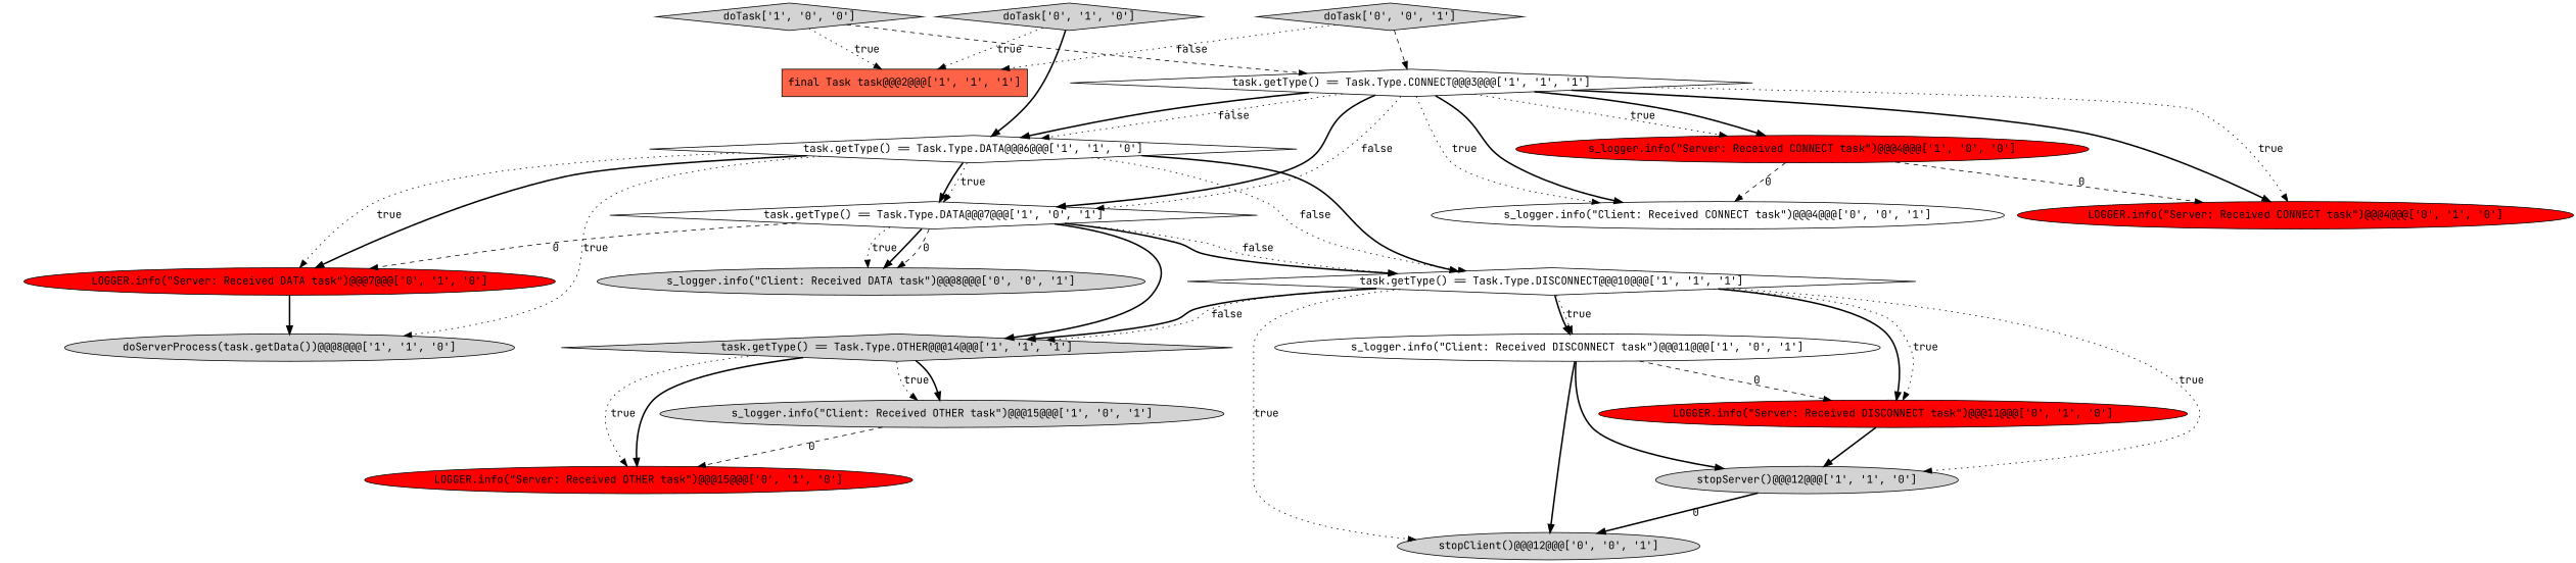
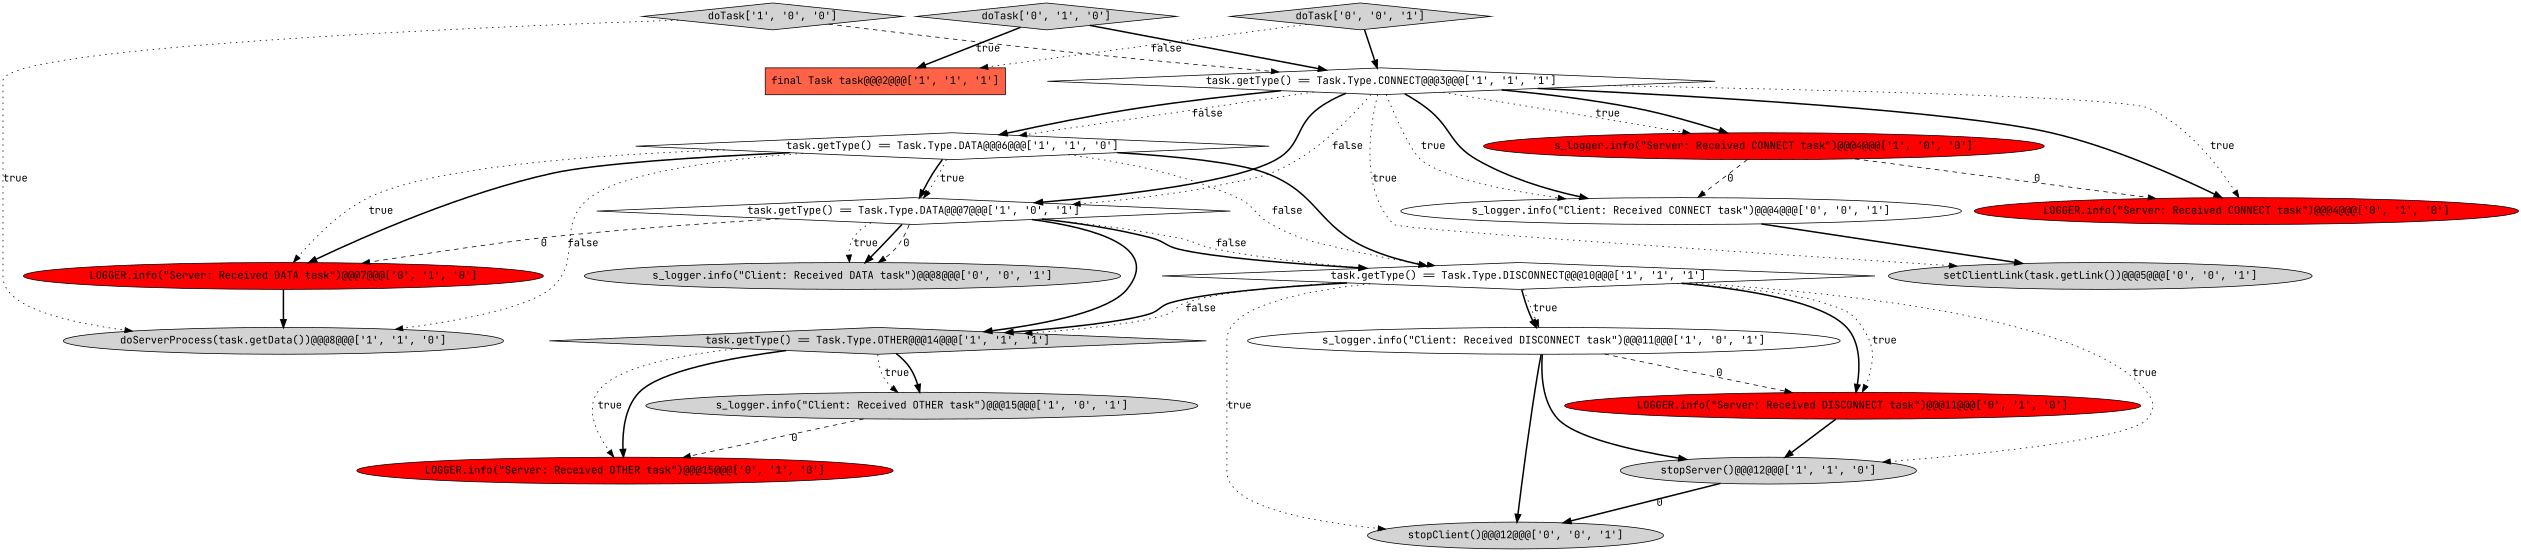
  digraph {
    fontname="JetBrains Mono"
    node [fillcolor=lightgray fontname="JetBrains Mono" shape=ellipse style=filled]
    edge [fontname="JetBrains Mono" style=bold]
    n1 [fillcolor=white label="task.getType() == Task.Type.DISCONNECT@@@10@@@['1', '1', '1']" shape=diamond]
    n2 [label="stopServer()@@@12@@@['1', '1', '0']"]
    n3 [label="task.getType() == Task.Type.OTHER@@@14@@@['1', '1', '1']" shape=diamond]
    n4 [fillcolor=white label="s_logger.info(\"Client: Received DISCONNECT task\")@@@11@@@['1', '0', '1']"]
    n5 [fillcolor=red label="LOGGER.info(\"Server: Received DISCONNECT task\")@@@11@@@['0', '1', '0']"]
    n6 [label="stopClient()@@@12@@@['0', '0', '1']"]
    n7 [label="s_logger.info(\"Client: Received OTHER task\")@@@15@@@['1', '0', '1']"]
    n8 [fillcolor=red label="LOGGER.info(\"Server: Received OTHER task\")@@@15@@@['0', '1', '0']"]
+   n9 [label="setClientLink(task.getLink())@@@5@@@['0', '0', '1']"]
    n10 [fillcolor=red label="LOGGER.info(\"Server: Received CONNECT task\")@@@4@@@['0', '1', '0']"]
    n11 [label="doServerProcess(task.getData())@@@8@@@['1', '1', '0']"]
    n12 [label="s_logger.info(\"Client: Received DATA task\")@@@8@@@['0', '0', '1']"]
    n13 [fillcolor=white label="s_logger.info(\"Client: Received CONNECT task\")@@@4@@@['0', '0', '1']"]
    n14 [fillcolor=white label="task.getType() == Task.Type.DATA@@@6@@@['1', '1', '0']" shape=diamond]
    n15 [fillcolor=white label="task.getType() == Task.Type.DATA@@@7@@@['1', '0', '1']" shape=diamond]
    n16 [fillcolor=red label="LOGGER.info(\"Server: Received DATA task\")@@@7@@@['0', '1', '0']"]
    n17 [label="doTask['1', '0', '0']" shape=diamond]
    n18 [fillcolor=tomato label="final Task task@@@2@@@['1', '1', '1']" shape=box]
    n19 [fillcolor=white label="task.getType() == Task.Type.CONNECT@@@3@@@['1', '1', '1']" shape=diamond]
    n20 [fillcolor=red label="s_logger.info(\"Server: Received CONNECT task\")@@@4@@@['1', '0', '0']"]
    n21 [label="doTask['0', '0', '1']" shape=diamond]
    n22 [label="doTask['0', '1', '0']" shape=diamond]
    n1 -> n2 [label=true style=dotted]
    n1 -> n3
    n1 -> n3 [label=false style=dotted]
    n1 -> n4
    n1 -> n4 [label=true style=dotted]
    n1 -> n5
    n1 -> n5 [label=true style=dotted]
    n1 -> n6 [label=true style=dotted]
    n2 -> n6 [label=0]
    n3 -> n7 [label=true style=dotted]
    n3 -> n7
    n3 -> n8
    n3 -> n8 [label=true style=dotted]
    n4 -> n2
    n4 -> n5 [label=0 style=dashed]
    n4 -> n6
    n5 -> n2
    n7 -> n8 [label=0 style=dashed]
+   n13 -> n9
    n14 -> n1
    n14 -> n1 [label=false style=dotted]
-   n14 -> n11 [label=true style=dotted]
+   n14 -> n11 [label=false style=dotted]
    n14 -> n15
    n14 -> n15 [label=true style=dotted]
    n14 -> n16
    n14 -> n16 [label=true style=dotted]
    n15 -> n1 [label=false style=dotted]
    n15 -> n1
    n15 -> n3
    n15 -> n12 [label=true style=dotted]
    n15 -> n12
    n15 -> n12 [label=0 style=dashed]
    n15 -> n16 [label=0 style=dashed]
    n16 -> n11
-   n17 -> n18 [label=true style=dotted]
+   n17 -> n11 [label=true style=dotted]
    n17 -> n19 [style=dashed]
+   n19 -> n9 [label=true style=dotted]
    n19 -> n10 [label=true style=dotted]
    n19 -> n10
    n19 -> n13
    n19 -> n13 [label=true style=dotted]
    n19 -> n14 [label=false style=dotted]
    n19 -> n14
    n19 -> n15
    n19 -> n15 [label=false style=dotted]
    n19 -> n20
    n19 -> n20 [label=true style=dotted]
    n20 -> n10 [label=0 style=dashed]
    n20 -> n13 [label=0 style=dashed]
    n21 -> n18 [label=false style=dotted]
-   n21 -> n19 [style=dashed]
-   n22 -> n18 [label=true style=dotted]
-   n22 -> n14
+   n21 -> n19
+   n22 -> n18 [label=true]
+   n22 -> n19
  }
